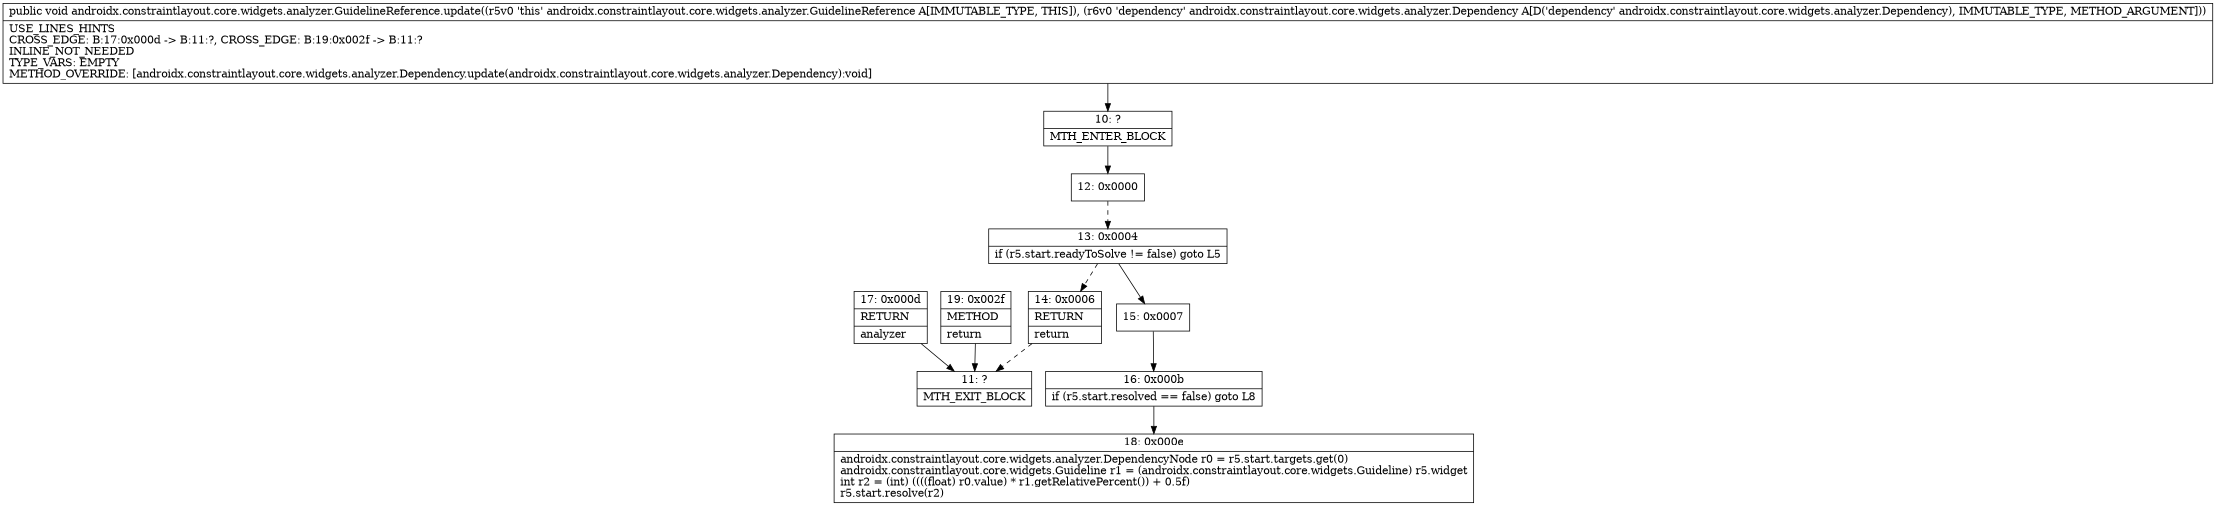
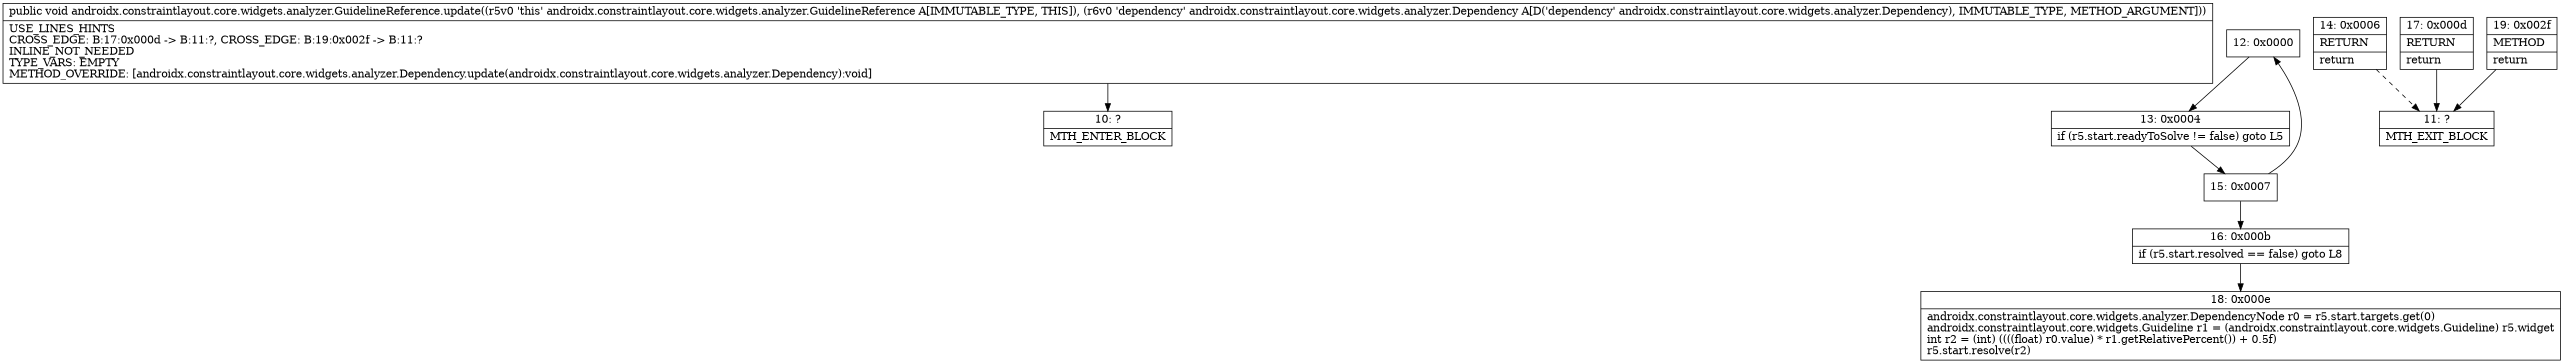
  digraph {
    node [shape=record]
    n1 [label="{10\:\ ?|MTH_ENTER_BLOCK\l}"]
    n2 [label="{12\:\ 0x0000}"]
    n3 [label="{13\:\ 0x0004|if (r5.start.readyToSolve != false) goto L5\l}"]
    n4 [label="{14\:\ 0x0006|RETURN\l|return\l}"]
    n5 [label="{15\:\ 0x0007}"]
    n6 [label="{11\:\ ?|MTH_EXIT_BLOCK\l}"]
    n7 [label="{16\:\ 0x000b|if (r5.start.resolved == false) goto L8\l}"]
    n8 [label="{18\:\ 0x000e|androidx.constraintlayout.core.widgets.analyzer.DependencyNode r0 = r5.start.targets.get(0)\landroidx.constraintlayout.core.widgets.Guideline r1 = (androidx.constraintlayout.core.widgets.Guideline) r5.widget\lint r2 = (int) ((((float) r0.value) * r1.getRelativePercent()) + 0.5f)\lr5.start.resolve(r2)\l}"]
-   n9 [label="{17\:\ 0x000d|RETURN\l|analyzer\l}"]
+   n9 [label="{17\:\ 0x000d|RETURN\l|return\l}"]
    n10 [label="{19\:\ 0x002f|METHOD\l|return\l}"]
    n11 [label="{public void androidx.constraintlayout.core.widgets.analyzer.GuidelineReference.update((r5v0 'this' androidx.constraintlayout.core.widgets.analyzer.GuidelineReference A[IMMUTABLE_TYPE, THIS]), (r6v0 'dependency' androidx.constraintlayout.core.widgets.analyzer.Dependency A[D('dependency' androidx.constraintlayout.core.widgets.analyzer.Dependency), IMMUTABLE_TYPE, METHOD_ARGUMENT]))  | USE_LINES_HINTS\lCROSS_EDGE: B:17:0x000d \-\> B:11:?, CROSS_EDGE: B:19:0x002f \-\> B:11:?\lINLINE_NOT_NEEDED\lTYPE_VARS: EMPTY\lMETHOD_OVERRIDE: [androidx.constraintlayout.core.widgets.analyzer.Dependency.update(androidx.constraintlayout.core.widgets.analyzer.Dependency):void]\l}"]
-   n1 -> n2
-   n2 -> n3 [style=dashed]
-   n3 -> n4 [style=dashed]
+   n5 -> n2
+   n2 -> n3
    n3 -> n5
    n4 -> n6 [style=dashed]
    n5 -> n7
    n7 -> n8
    n9 -> n6
    n10 -> n6
    n11 -> n1
  }
